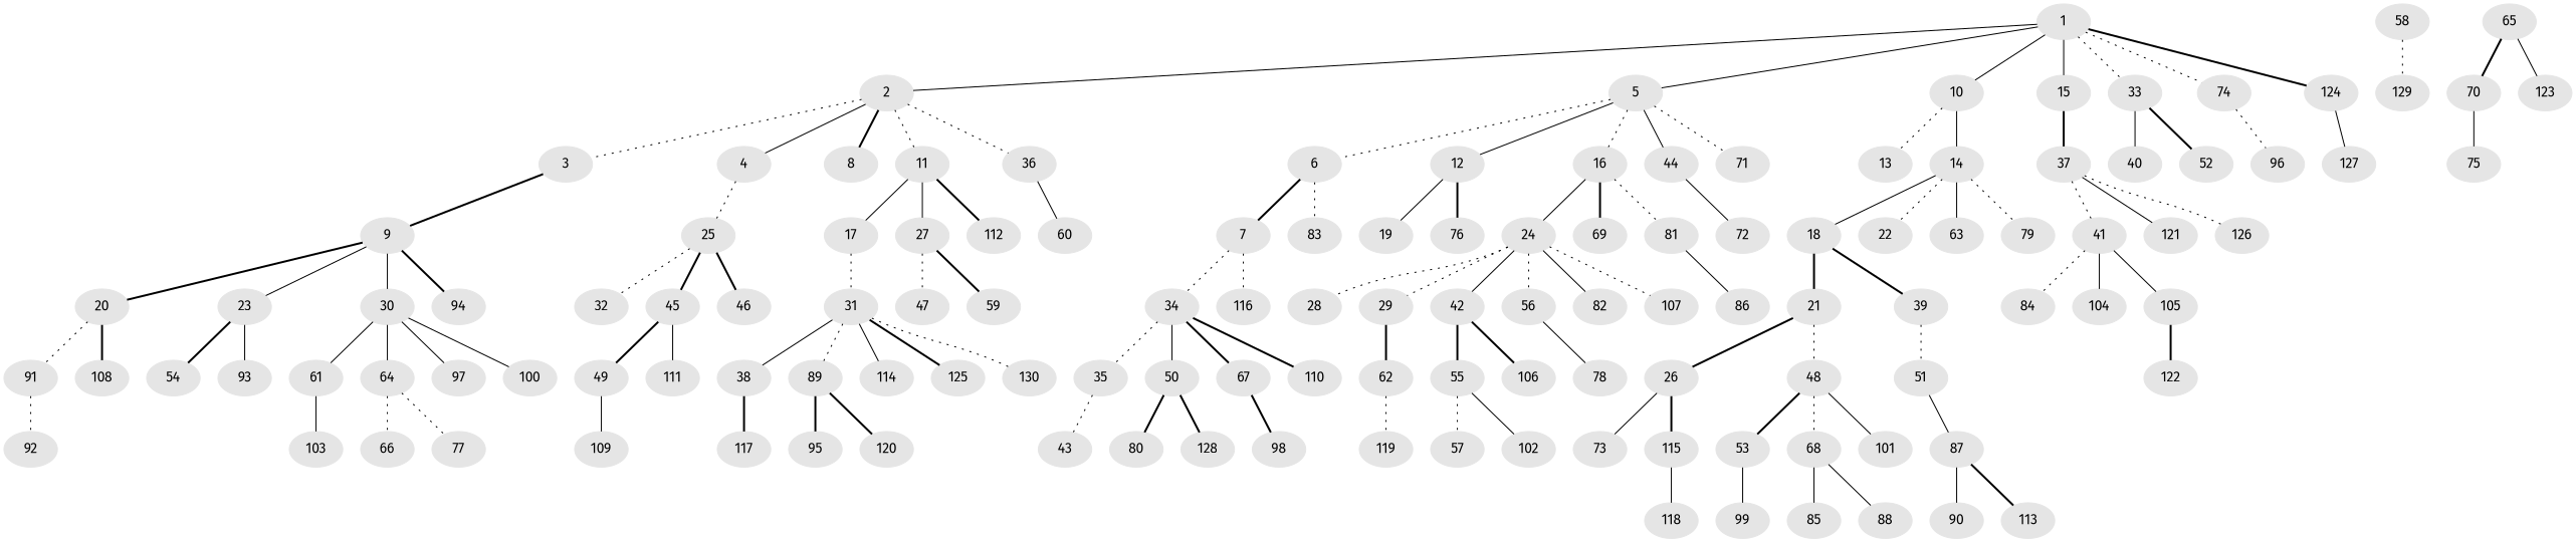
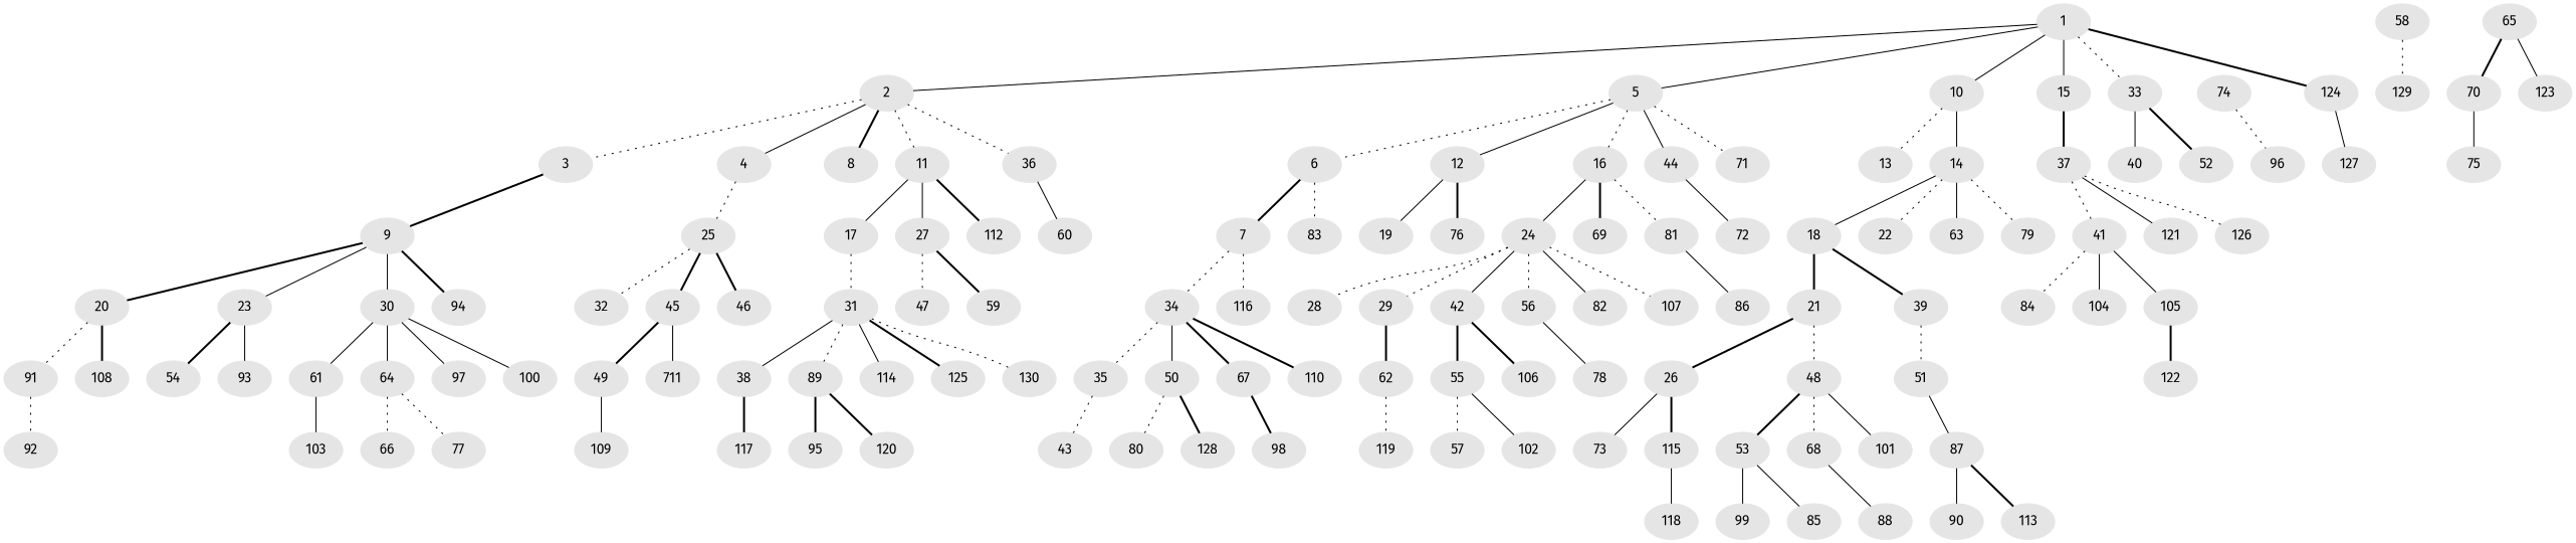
  graph {
    fontname="Fira Sans"
    node [color=gray90 fontname="Fira Sans" style=filled]
    edge [fontname="Fira Sans" style=solid]
    1
    2
    5
    10
    15
    33
    74
    124
    3
    4
    8
    11
    36
    6
    12
    16
    44
    71
    13
    14
    37
    40
    52
    96
    127
    9
    25
    17
    27
    112
    60
    20
    23
    30
    94
    32
    45
    46
    7
    83
    19
    76
    24
    69
    81
    72
    34
    116
    35
    50
    67
    110
    91
    108
    54
    93
    61
    64
    97
    100
    18
    22
    63
    79
    31
    47
    59
    21
    39
    41
    121
    126
    28
    29
    42
    56
    82
    107
    58
    129
    86
    38
    89
    114
    125
    130
    26
    48
    51
    65
    70
    123
    92
    73
    115
    53
    68
    101
    62
    55
    106
    78
    49
-   111
+   111 [label=711]
    118
    119
    103
    66
    77
    117
    95
    120
    43
    80
    128
    98
    84
    104
    105
    87
    122
    57
    102
    109
    85
    99
    88
    90
    113
    75
    1 -- 2
    1 -- 5
    1 -- 10
    1 -- 15
    1 -- 33 [style=dotted]
-   1 -- 74 [style=dotted]
    1 -- 124 [style=bold]
    2 -- 3 [style=dotted]
    2 -- 4
    2 -- 8 [style=bold]
    2 -- 11 [style=dotted]
    2 -- 36 [style=dotted]
    5 -- 6 [style=dotted]
    5 -- 12
    5 -- 16 [style=dotted]
    5 -- 44
    5 -- 71 [style=dotted]
    10 -- 13 [style=dotted]
    10 -- 14
    15 -- 37 [style=bold]
    33 -- 40
    33 -- 52 [style=bold]
    74 -- 96 [style=dotted]
    124 -- 127
    3 -- 9 [style=bold]
    4 -- 25 [style=dotted]
    11 -- 17
    11 -- 27
    11 -- 112 [style=bold]
    36 -- 60
    6 -- 7 [style=bold]
    6 -- 83 [style=dotted]
    12 -- 19
    12 -- 76 [style=bold]
    16 -- 24
    16 -- 69 [style=bold]
    16 -- 81 [style=dotted]
    44 -- 72
    14 -- 18
    14 -- 22 [style=dotted]
    14 -- 63
    14 -- 79 [style=dotted]
    37 -- 41 [style=dotted]
    37 -- 121
    37 -- 126 [style=dotted]
    9 -- 20 [style=bold]
    9 -- 23
    9 -- 30
    9 -- 94 [style=bold]
    25 -- 32 [style=dotted]
    25 -- 45 [style=bold]
    25 -- 46 [style=bold]
    17 -- 31 [style=dotted]
    27 -- 47 [style=dotted]
    27 -- 59 [style=bold]
    20 -- 91 [style=dotted]
    20 -- 108 [style=bold]
    23 -- 54 [style=bold]
    23 -- 93
    30 -- 61
    30 -- 64
    30 -- 97
    30 -- 100
    45 -- 49 [style=bold]
    45 -- 111
    7 -- 34 [style=dotted]
    7 -- 116 [style=dotted]
    24 -- 28 [style=dotted]
    24 -- 29 [style=dotted]
    24 -- 42
    24 -- 56 [style=dotted]
    24 -- 82
    24 -- 107 [style=dotted]
    81 -- 86
    34 -- 35 [style=dotted]
    34 -- 50
    34 -- 67 [style=bold]
    34 -- 110 [style=bold]
    35 -- 43 [style=dotted]
-   50 -- 80 [style=bold]
+   50 -- 80 [style=dotted]
    50 -- 128 [style=bold]
    67 -- 98 [style=bold]
    91 -- 92 [style=dotted]
    61 -- 103
    64 -- 66 [style=dotted]
    64 -- 77 [style=dotted]
    18 -- 21 [style=bold]
    18 -- 39 [style=bold]
    31 -- 38
    31 -- 89 [style=dotted]
    31 -- 114
    31 -- 125 [style=bold]
    31 -- 130 [style=dotted]
    21 -- 26 [style=bold]
    21 -- 48 [style=dotted]
    39 -- 51 [style=dotted]
    41 -- 84 [style=dotted]
    41 -- 104
    41 -- 105
    29 -- 62 [style=bold]
    42 -- 55 [style=bold]
    42 -- 106 [style=bold]
    56 -- 78
    58 -- 129 [style=dotted]
    38 -- 117 [style=bold]
    89 -- 95 [style=bold]
    89 -- 120 [style=bold]
    26 -- 73
    26 -- 115 [style=bold]
    48 -- 53 [style=bold]
    48 -- 68 [style=dotted]
    48 -- 101
    51 -- 87
    65 -- 70 [style=bold]
    65 -- 123
    70 -- 75
    115 -- 118
-   68 -- 85
+   53 -- 85
    53 -- 99
    68 -- 88
    62 -- 119 [style=dotted]
    55 -- 57 [style=dotted]
    55 -- 102
    49 -- 109
    105 -- 122 [style=bold]
    87 -- 90
    87 -- 113 [style=bold]
  }
